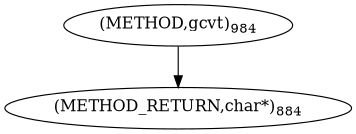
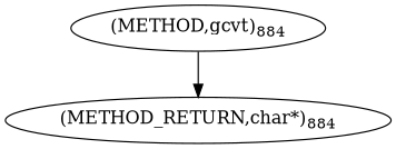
  digraph {
-   n1 [label=<(METHOD,gcvt)<SUB>984</SUB>>]
+   n1 [label=<(METHOD,gcvt)<SUB>884</SUB>>]
    n2 [label=<(METHOD_RETURN,char*)<SUB>884</SUB>>]
    n1 -> n2
  }
